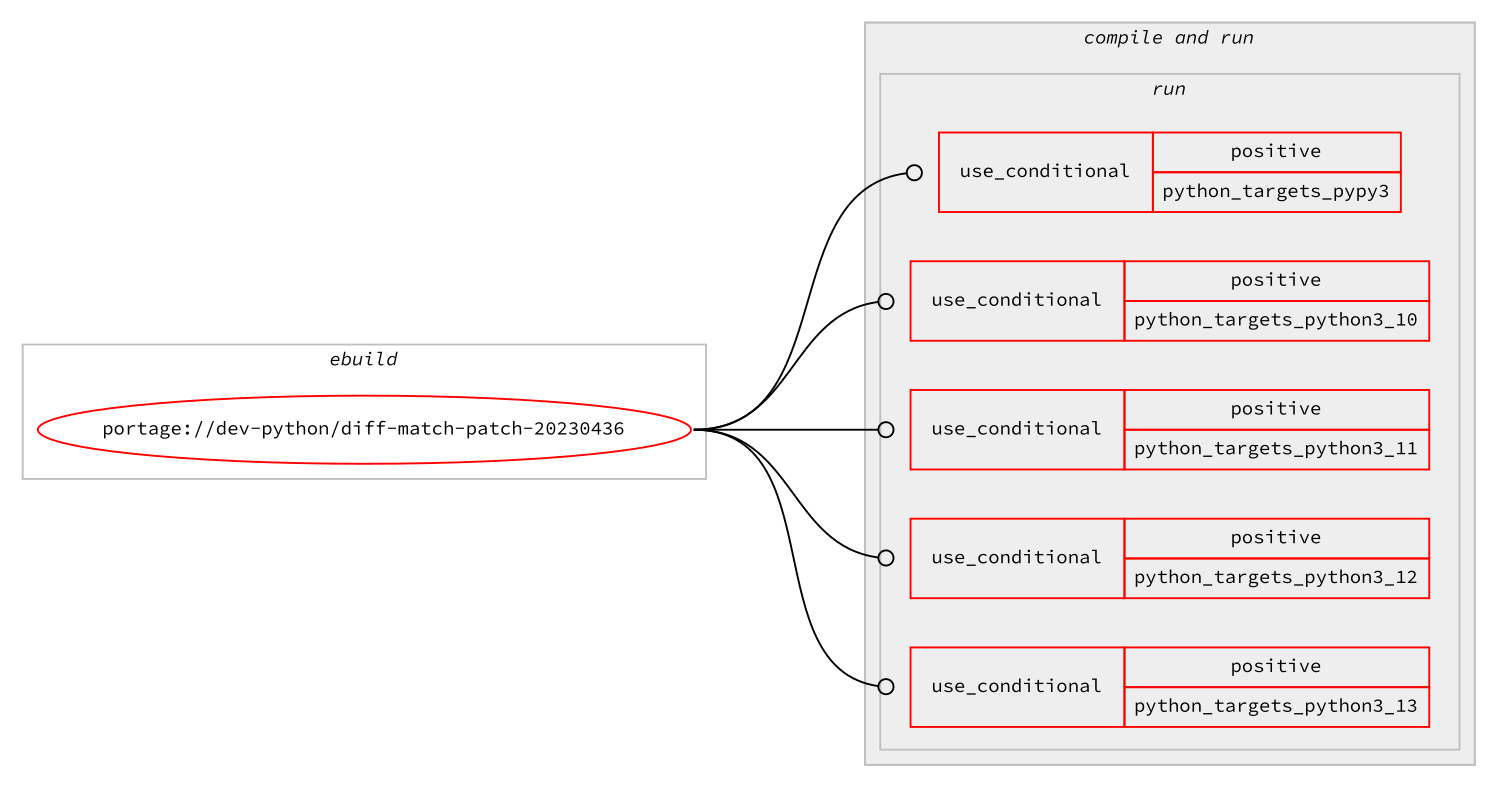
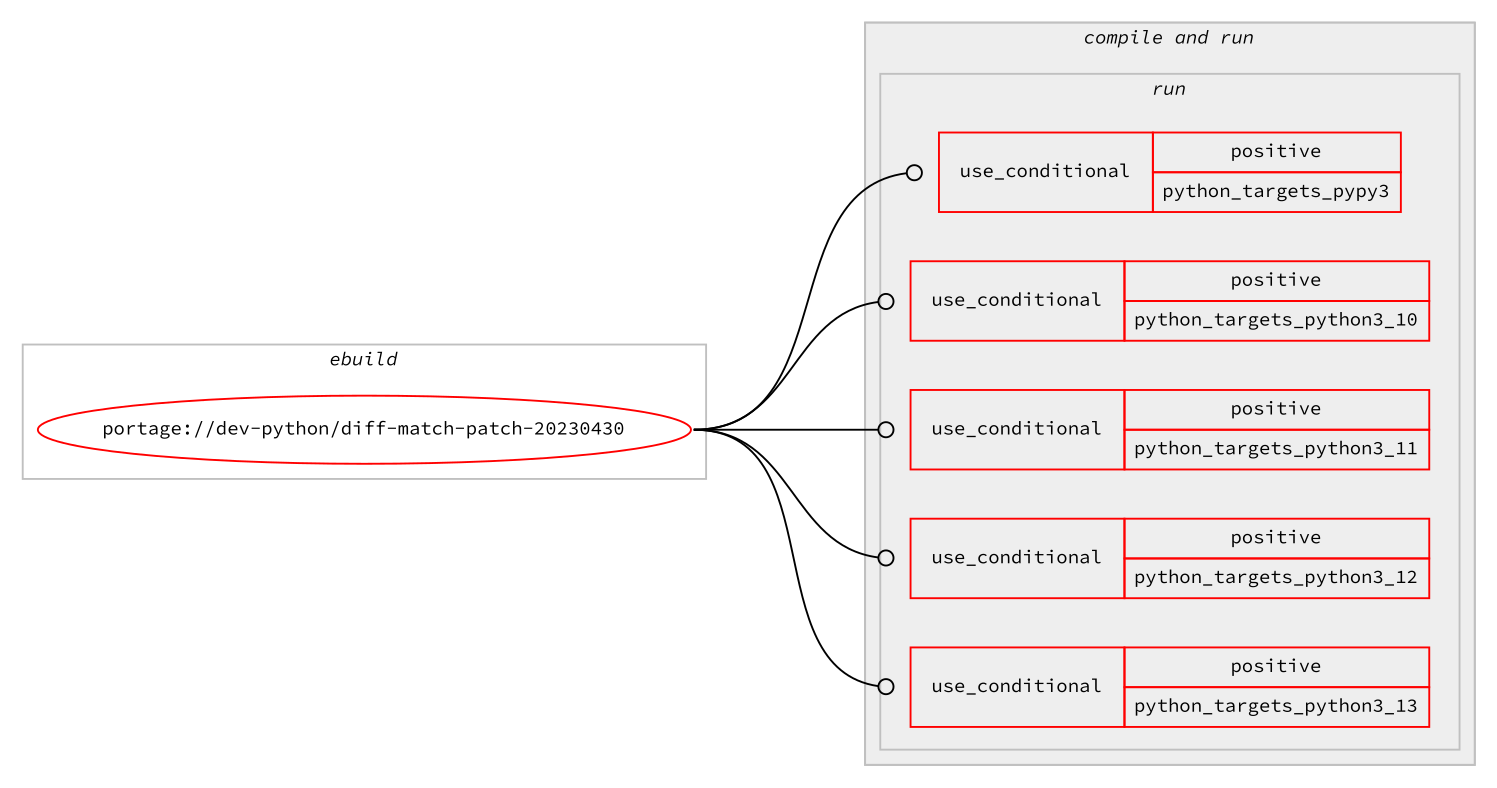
  digraph {
    compound=true
    concentrate=true
    fontname="Source Code Pro"
    fontsize=10
    newrank=true
    rankdir=LR
    ranksep=1.5
    node [color=red fontname="Source Code Pro" fontsize=10 shape=none]
    edge [arrowhead=odot headport=w style=solid tailport=e weight=20 fontname="Source Code Pro"]
-   n1 [label="portage://dev-python/diff-match-patch-20230436" width=4 shape=""]
+   n1 [label="portage://dev-python/diff-match-patch-20230430" width=4 shape=""]
    n2 [label=<<TABLE BORDER="0" CELLBORDER="1" CELLSPACING="0" CELLPADDING="4"><TR><TD ROWSPAN="3" CELLPADDING="10">use_conditional</TD></TR><TR><TD>positive</TD></TR><TR><TD>python_targets_pypy3</TD></TR></TABLE>>]
    n3 [label=<<TABLE BORDER="0" CELLBORDER="1" CELLSPACING="0" CELLPADDING="4"><TR><TD ROWSPAN="3" CELLPADDING="10">use_conditional</TD></TR><TR><TD>positive</TD></TR><TR><TD>python_targets_python3_10</TD></TR></TABLE>>]
    n4 [label=<<TABLE BORDER="0" CELLBORDER="1" CELLSPACING="0" CELLPADDING="4"><TR><TD ROWSPAN="3" CELLPADDING="10">use_conditional</TD></TR><TR><TD>positive</TD></TR><TR><TD>python_targets_python3_11</TD></TR></TABLE>>]
    n5 [label=<<TABLE BORDER="0" CELLBORDER="1" CELLSPACING="0" CELLPADDING="4"><TR><TD ROWSPAN="3" CELLPADDING="10">use_conditional</TD></TR><TR><TD>positive</TD></TR><TR><TD>python_targets_python3_12</TD></TR></TABLE>>]
    n6 [label=<<TABLE BORDER="0" CELLBORDER="1" CELLSPACING="0" CELLPADDING="4"><TR><TD ROWSPAN="3" CELLPADDING="10">use_conditional</TD></TR><TR><TD>positive</TD></TR><TR><TD>python_targets_python3_13</TD></TR></TABLE>>]
    subgraph cluster_1 {
      color=gray
      label=<<i>ebuild</i>>
      rank=same
      n1
    }
    subgraph cluster_2 {
      color=gray
      label=<<i>dependencies</i>>
      subgraph cluster_3 {
        color=gray
        fillcolor="#eeeeee"
        label=<<i>compile</i>>
        style=filled
      }
      subgraph cluster_4 {
        color=gray
        fillcolor="#eeeeee"
        label=<<i>compile and run</i>>
        style=filled
      }
      subgraph cluster_5 {
        color=gray
        fillcolor="#eeeeee"
        label=<<i>run</i>>
        style=filled
        subgraph sub_6 {
          color=gray
          fillcolor="#eeeeee"
          label=<<i>run</i>>
          style=filled
          n2
        }
        subgraph sub_7 {
          color=gray
          fillcolor="#eeeeee"
          label=<<i>run</i>>
          style=filled
          n3
        }
        subgraph sub_8 {
          color=gray
          fillcolor="#eeeeee"
          label=<<i>run</i>>
          style=filled
          n4
        }
        subgraph sub_9 {
          color=gray
          fillcolor="#eeeeee"
          label=<<i>run</i>>
          style=filled
          n5
        }
        subgraph sub_10 {
          color=gray
          fillcolor="#eeeeee"
          label=<<i>run</i>>
          style=filled
          n6
        }
      }
    }
    subgraph cluster_11 {
      color=gray
      label=<<i>candidates</i>>
      rank=same
    }
    n1 -> n2
    n1 -> n3
    n1 -> n4
    n1 -> n5
    n1 -> n6
  }
